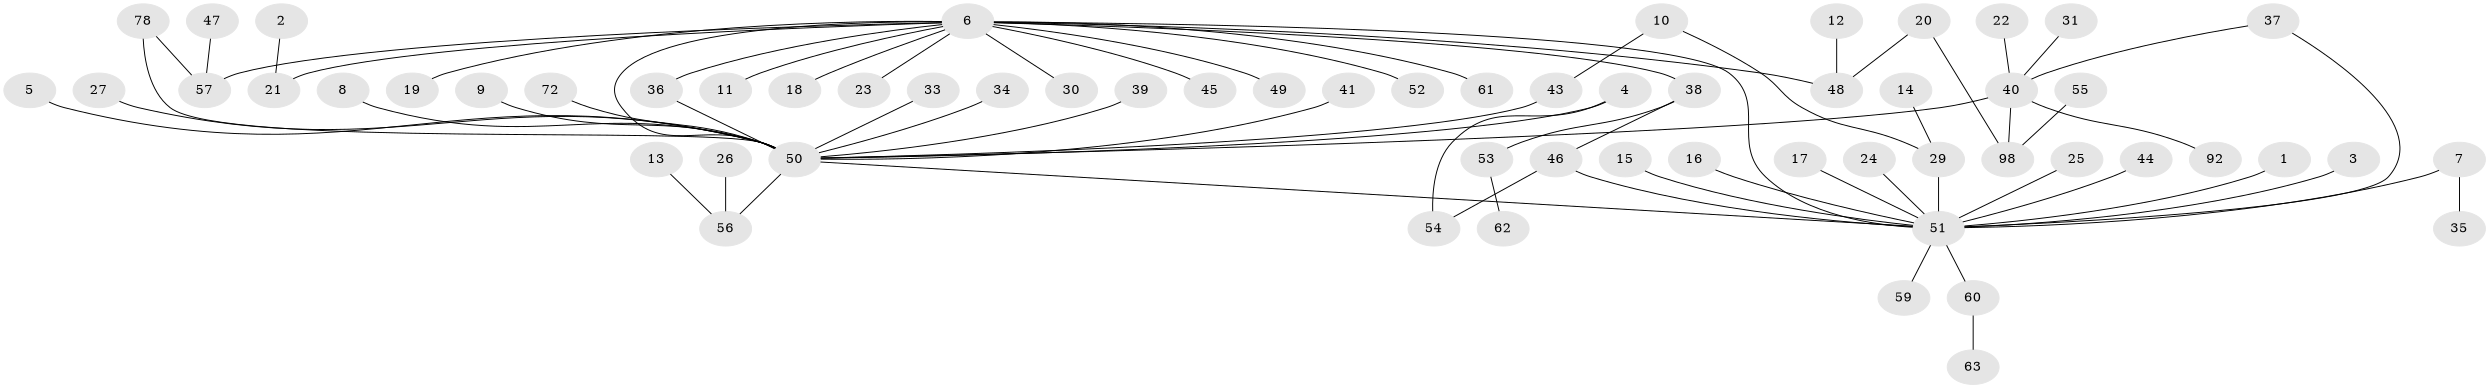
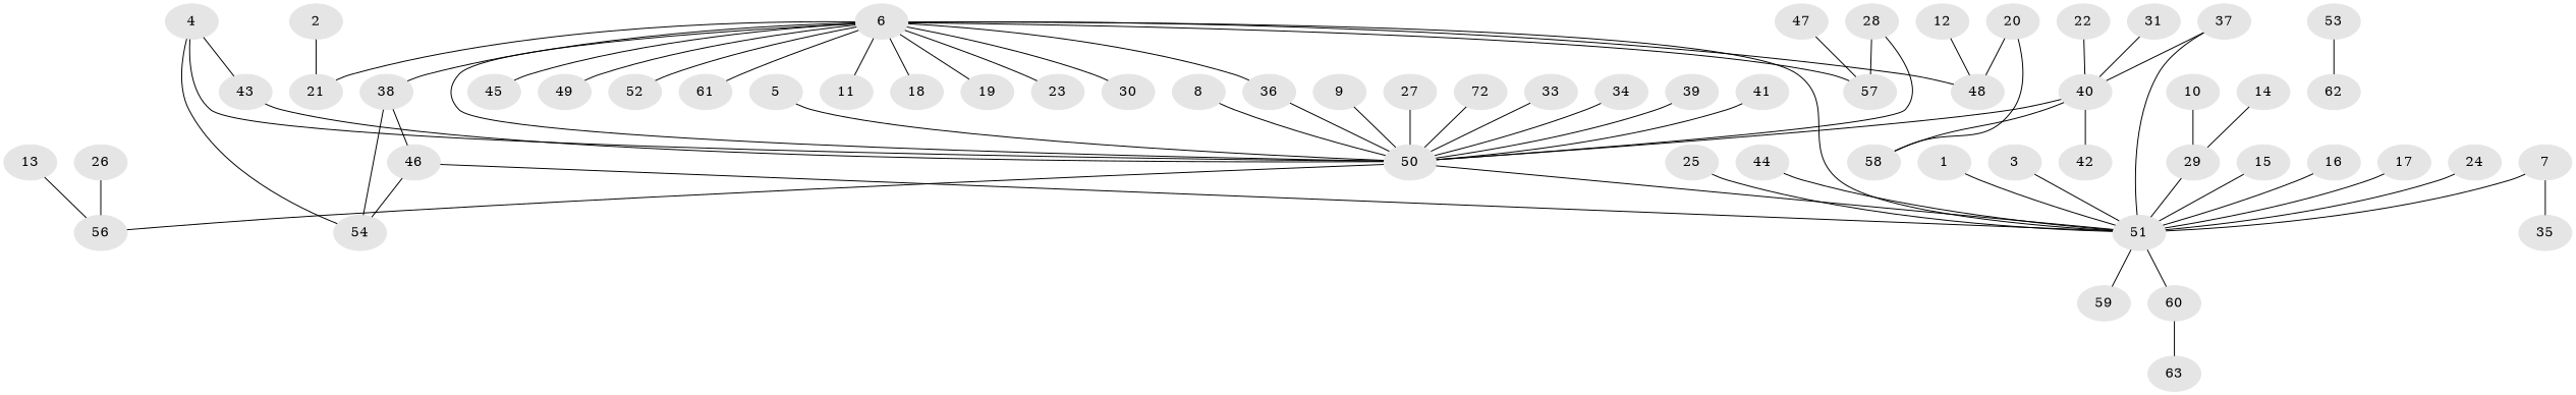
  graph {
    node [color=gray90 style=filled]
    edge [weight=1.0]
    1
    51
    59
    60
    2
    21
    3
    4
    50
    54
    56
    5
    6
    11
    18
    19
    23
    30
    36
    38
    45
    48
    49
    52
    57
    61
    46
    53
    7
    35
    8
    9
    10
    29
    43
    12
    13
    14
    15
    16
    17
    20
-   58 [label=98]
+   58
    22
    40
-   42 [label=92]
+   42
    24
    25
    26
    27
-   28 [label=78]
+   28
    31
    n53 [label=72]
    33
    34
    37
    62
    39
    41
    44
    47
    63
-   55
    1 -- 51
    51 -- 59
    51 -- 60
    60 -- 63
    2 -- 21
    3 -- 51
    4 -- 50
    4 -- 54
    50 -- 51
    50 -- 56
    5 -- 50
    6 -- 51
    6 -- 21
    6 -- 50
    6 -- 11
    6 -- 18
    6 -- 19
    6 -- 23
    6 -- 30
    6 -- 36
    6 -- 38
    6 -- 45
    6 -- 48
    6 -- 49
    6 -- 52
    6 -- 57
    6 -- 61
    36 -- 50
    38 -- 46
-   38 -- 53
+   38 -- 54
    46 -- 51
    46 -- 54
    53 -- 62
    7 -- 51
    7 -- 35
    8 -- 50
    9 -- 50
    10 -- 29
-   10 -- 43
+   4 -- 43
    29 -- 51 [weight=2.0]
    43 -- 50
    12 -- 48
    13 -- 56
    14 -- 29
    15 -- 51
    16 -- 51
    17 -- 51
    20 -- 48
    20 -- 58
    22 -- 40
    40 -- 50
    40 -- 58 [weight=2.0]
    40 -- 42
    24 -- 51
    25 -- 51
    26 -- 56
    27 -- 50
    28 -- 50
    28 -- 57
    31 -- 40
    n53 -- 50
    33 -- 50
    34 -- 50
    37 -- 51
    37 -- 40
    39 -- 50
    41 -- 50
    44 -- 51
    47 -- 57
-   55 -- 58
  }
